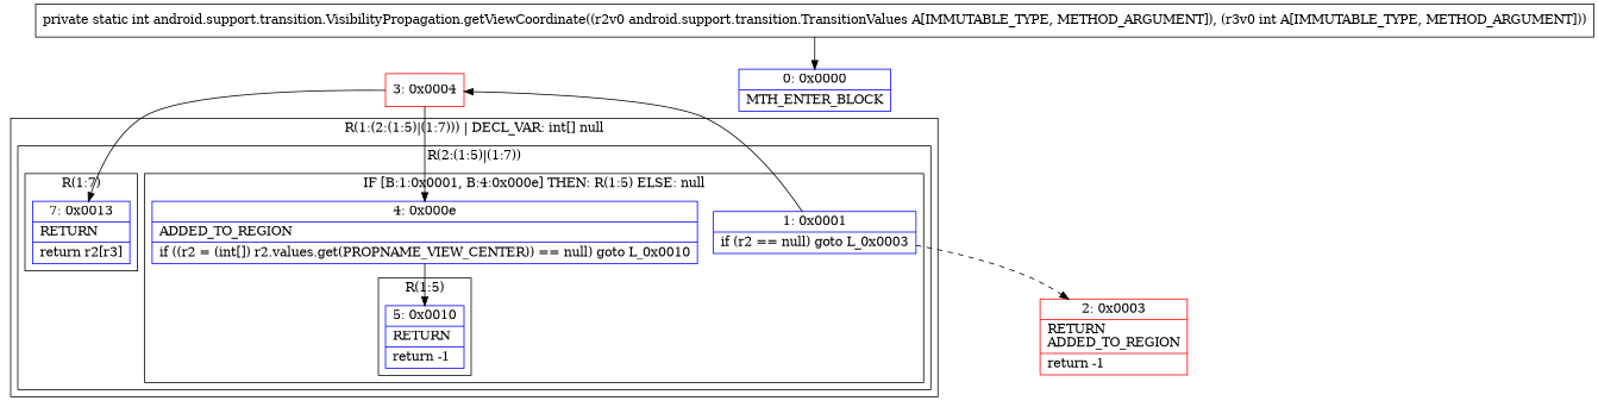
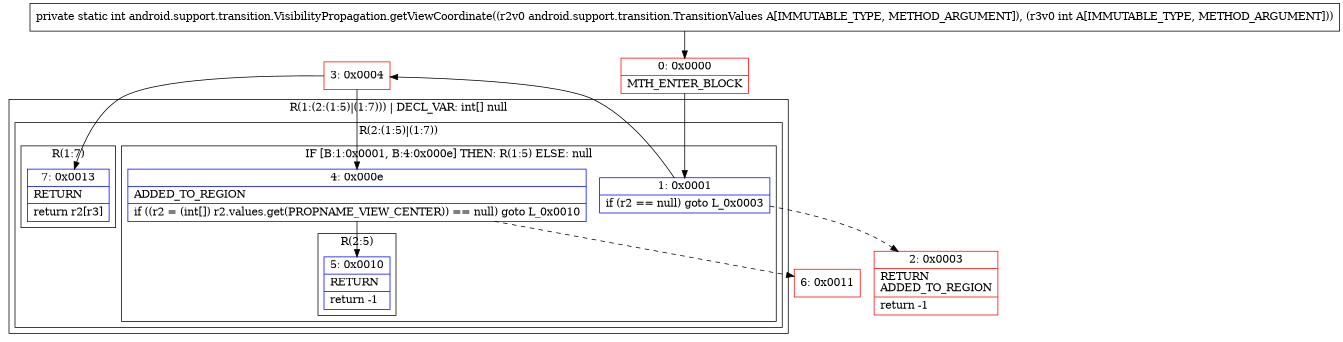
  digraph {
    node [color=blue shape=record]
    n1 [label="{5\:\ 0x0010|RETURN\l|return \-1\l}"]
    n2 [label="{1\:\ 0x0001|if (r2 == null) goto L_0x0003\l}"]
    n3 [label="{4\:\ 0x000e|ADDED_TO_REGION\l|if ((r2 = (int[]) r2.values.get(PROPNAME_VIEW_CENTER)) == null) goto L_0x0010\l}"]
    n4 [label="{7\:\ 0x0013|RETURN\l|return r2[r3]\l}"]
    n5 [color=red label="{2\:\ 0x0003|RETURN\lADDED_TO_REGION\l|return \-1\l}"]
    n6 [color=red label="{3\:\ 0x0004}"]
-   n8 [label="{0\:\ 0x0000|MTH_ENTER_BLOCK\l}"]
+   n7 [color=red label="{6\:\ 0x0011}"]
+   n8 [color=red label="{0\:\ 0x0000|MTH_ENTER_BLOCK\l}"]
    n9 [label="{private static int android.support.transition.VisibilityPropagation.getViewCoordinate((r2v0 android.support.transition.TransitionValues A[IMMUTABLE_TYPE, METHOD_ARGUMENT]), (r3v0 int A[IMMUTABLE_TYPE, METHOD_ARGUMENT])) }" color=""]
    subgraph cluster_1 {
      label="R(1:(2:(1:5)|(1:7))) | DECL_VAR: int[] null\l"
      subgraph cluster_2 {
        label="R(2:(1:5)|(1:7))"
        subgraph cluster_3 {
          label="IF [B:1:0x0001, B:4:0x000e] THEN: R(1:5) ELSE: null"
          n2
          n3
          subgraph cluster_4 {
-           label="R(1:5)"
+           label="R(2:5)"
            n1
          }
        }
        subgraph cluster_5 {
          label="R(1:7)"
          n4
        }
      }
    }
    n2 -> n5 [style=dashed]
    n2 -> n6 [style=solid]
    n3 -> n1
+   n3 -> n7 [style=dashed]
    n6 -> n3
    n6 -> n4
+   n8 -> n2
    n9 -> n8
  }
